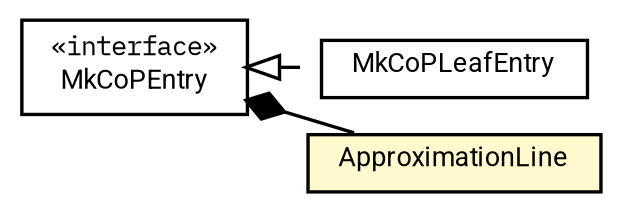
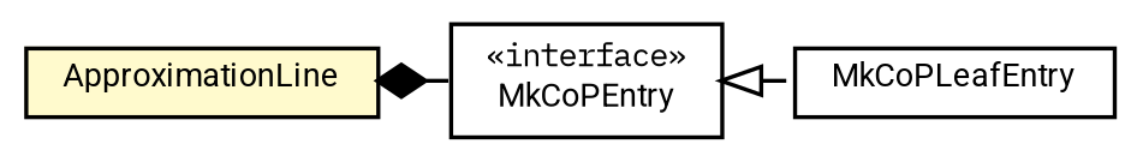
  digraph {
    fontname="IBM Plex Mono"
    nodesep=0.15
    rankdir=LR
    ranksep=0.25
    node [fontcolor=black fontname="IBM Plex Mono" fontsize=8 margin=0 shape=plaintext]
    edge [color=black dir=back fontname="IBM Plex Mono" fontsize=7 labelfontname=Roboto labelfontsize=7]
    n1 [height=0 label=<<table title="de.lmu.ifi.dbs.elki.index.tree.metrical.mtreevariants.mktrees.mkcop.MkCoPLeafEntry" border="0" cellborder="1" cellspacing="0" cellpadding="2" href="MkCoPLeafEntry.html" target="_parent"> 		<tr><td><table border="0" cellspacing="0" cellpadding="1"> 		<tr><td align="center" balign="center"> <font face="Roboto">MkCoPLeafEntry</font> </td></tr> 		</table></td></tr> 		</table>> width=0]
    n2 [height=0 label=<<table title="de.lmu.ifi.dbs.elki.index.tree.metrical.mtreevariants.mktrees.mkcop.ApproximationLine" border="0" cellborder="1" cellspacing="0" cellpadding="2" bgcolor="lemonChiffon" href="ApproximationLine.html" target="_parent"> 		<tr><td><table border="0" cellspacing="0" cellpadding="1"> 		<tr><td align="center" balign="center"> <font face="Roboto">ApproximationLine</font> </td></tr> 		</table></td></tr> 		</table>> width=0]
    n3 [height=0 label=<<table title="de.lmu.ifi.dbs.elki.index.tree.metrical.mtreevariants.mktrees.mkcop.MkCoPEntry" border="0" cellborder="1" cellspacing="0" cellpadding="2" href="MkCoPEntry.html" target="_parent"> 		<tr><td><table border="0" cellspacing="0" cellpadding="1"> 		<tr><td align="center" balign="center"> &#171;interface&#187; </td></tr> 		<tr><td align="center" balign="center"> <font face="Roboto">MkCoPEntry</font> </td></tr> 		</table></td></tr> 		</table>> width=0]
    n3 -> n1 [arrowtail=empty style=dashed weight=9]
-   n3 -> n2 [arrowhead=none arrowtail=diamond weight=6]
+   n2 -> n3 [arrowhead=none arrowtail=diamond weight=6]
  }
